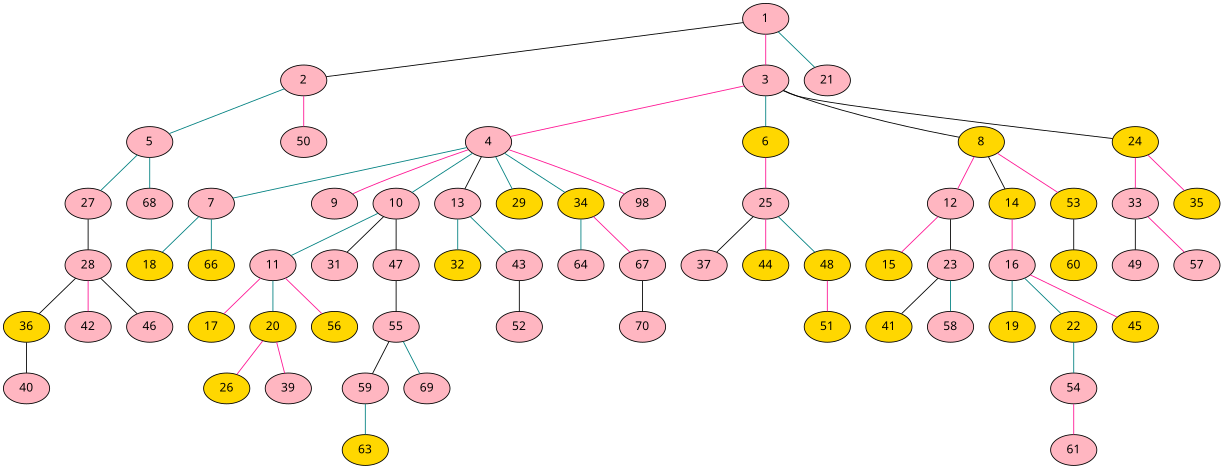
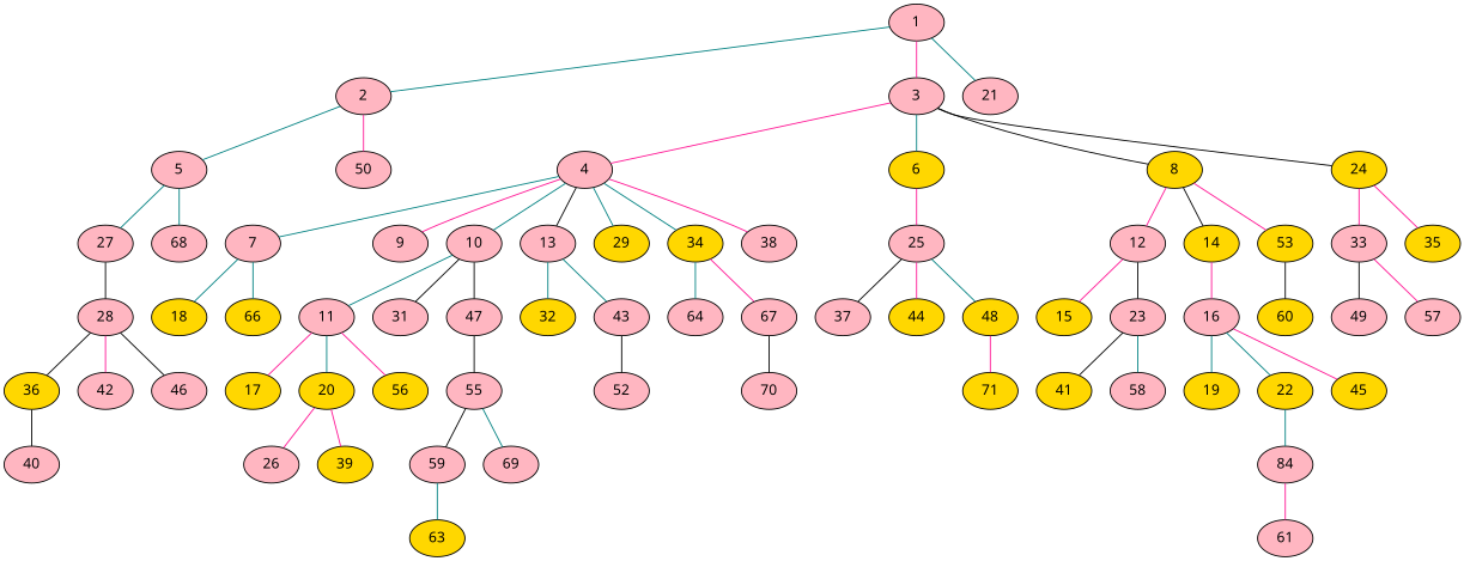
  graph {
    fontname="Noto Sans"
    node [fillcolor=lightpink fontname="Noto Sans" style=filled]
    edge [color=deeppink fontname="Noto Sans"]
    1
    2
    3
    21
    5
    50
    4
    6 [fillcolor=gold]
    8 [fillcolor=gold]
    24 [fillcolor=gold]
    27
    68
    7
    9
    10
    13
    29 [fillcolor=gold]
    34 [fillcolor=gold]
-   38 [label=98]
+   38
    25
    12
    14 [fillcolor=gold]
    53 [fillcolor=gold]
    33
    35 [fillcolor=gold]
    28
    18 [fillcolor=gold]
    66 [fillcolor=gold]
    11
    31
    47
    32 [fillcolor=gold]
    43
    64
    67
    37
    44 [fillcolor=gold]
    48 [fillcolor=gold]
    15 [fillcolor=gold]
    23
    16
    60 [fillcolor=gold]
    49
    57
    17 [fillcolor=gold]
    20 [fillcolor=gold]
    56 [fillcolor=gold]
    55
    52
    70
    36 [fillcolor=gold]
    42
    46
-   51 [fillcolor=gold]
+   51 [fillcolor=gold label=71]
    41 [fillcolor=gold]
    58
    19 [fillcolor=gold]
    22 [fillcolor=gold]
    45 [fillcolor=gold]
-   26 [fillcolor=gold]
-   39
+   26
+   39 [fillcolor=gold]
    59
    69
-   54
+   54 [label=84]
    61
    40
    63 [fillcolor=gold]
-   1 -- 2 [color=black]
+   1 -- 2 [color=teal]
    1 -- 3
    1 -- 21 [color=teal]
    2 -- 5 [color=teal]
    2 -- 50
    3 -- 4
    3 -- 6 [color=teal]
    3 -- 8 [color=black]
    3 -- 24 [color=black]
    5 -- 27 [color=teal]
    5 -- 68 [color=teal]
    4 -- 7 [color=teal]
    4 -- 9
    4 -- 10 [color=teal]
    4 -- 13 [color=black]
    4 -- 29 [color=teal]
    4 -- 34 [color=teal]
    4 -- 38
    6 -- 25
    8 -- 12
    8 -- 14 [color=black]
    8 -- 53
    24 -- 33
    24 -- 35
    27 -- 28 [color=black]
    7 -- 18 [color=teal]
    7 -- 66 [color=teal]
    10 -- 11 [color=teal]
    10 -- 31 [color=black]
    10 -- 47 [color=black]
    13 -- 32 [color=teal]
    13 -- 43 [color=teal]
    34 -- 64 [color=teal]
    34 -- 67
    25 -- 37 [color=black]
    25 -- 44
    25 -- 48 [color=teal]
    12 -- 15
    12 -- 23 [color=black]
    14 -- 16
    53 -- 60 [color=black]
    33 -- 49 [color=black]
    33 -- 57
    28 -- 36 [color=black]
    28 -- 42
    28 -- 46 [color=black]
    11 -- 17
    11 -- 20 [color=teal]
    11 -- 56
    47 -- 55 [color=black]
    43 -- 52 [color=black]
    67 -- 70 [color=black]
    48 -- 51
    23 -- 41 [color=black]
    23 -- 58 [color=teal]
    16 -- 19 [color=teal]
    16 -- 22 [color=teal]
    16 -- 45
    20 -- 26
    20 -- 39
    55 -- 59 [color=black]
    55 -- 69 [color=teal]
    36 -- 40 [color=black]
    22 -- 54 [color=teal]
    59 -- 63 [color=teal]
    54 -- 61
  }
